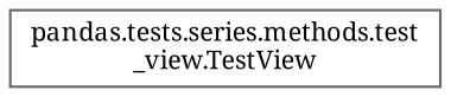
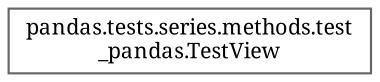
  digraph {
    rankdir=LR
    fontname="Noto Serif"
-   n1 [color=grey40 fillcolor=white fontname="Noto Serif" fontsize=10 height=0.2 label="pandas.tests.series.methods.test\l_view.TestView" shape=box style=filled width=0.4]
+   n1 [color=grey40 fillcolor=white fontname="Noto Serif" fontsize=10 height=0.2 label="pandas.tests.series.methods.test\l_pandas.TestView" shape=box style=filled width=0.4]
  }
